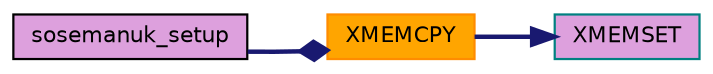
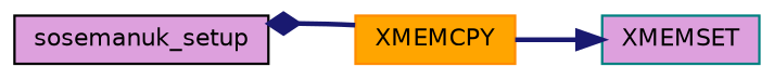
  digraph {
    rankdir=LR
    node [fillcolor=plum fontname=Helvetica fontsize=10 shape=record style=filled]
    edge [color=midnightblue fontname=Helvetica fontsize=10 labelfontname=Helvetica labelfontsize=10 style=bold]
    n1 [color=black fontcolor=black height=0.2 label=sosemanuk_setup width=0.4]
    n2 [color=darkorange fillcolor=orange height=0.2 label=XMEMCPY width=0.4]
    n3 [color=teal height=0.2 label=XMEMSET width=0.4]
-   n1 -> n2 [arrowhead=diamond]
+   n2 -> n1 [arrowhead=diamond]
    n2 -> n3 [arrowhead=normal]
  }
